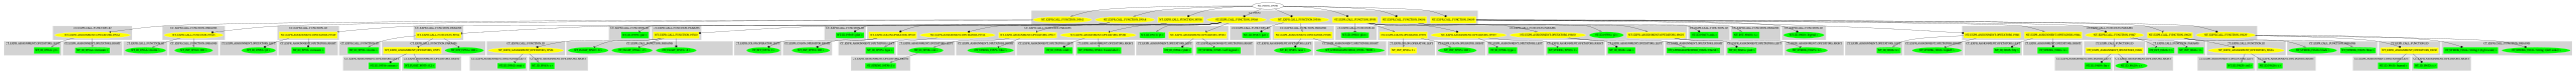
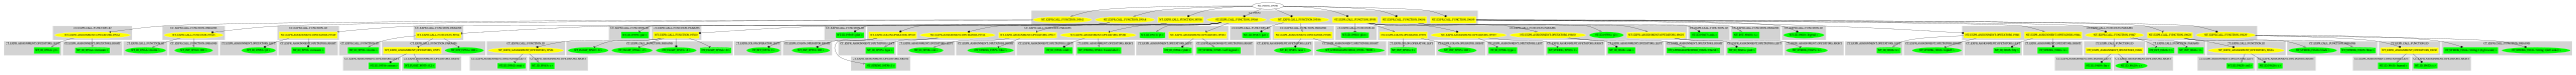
  digraph {
    fontname=Merriweather
    node [color=white fillcolor=green fontname=Merriweather shape=ellipse style=filled]
    edge [arrowhead=box fontname=Merriweather]
    NT_EXPR_CALL_FUNCTION_19541 [fillcolor=yellow]
    NT_EXPR_CALL_FUNCTION_19548 [fillcolor=yellow]
    NT_EXPR_CALL_FUNCTION_19558 [fillcolor=yellow shape=cylinder]
    NT_EXPR_CALL_FUNCTION_19568 [fillcolor=yellow]
    NT_EXPR_CALL_FUNCTION_19586 [fillcolor=yellow]
    NT_EXPR_CALL_FUNCTION_19591 [fillcolor=yellow shape=cylinder]
    NT_EXPR_CALL_FUNCTION_19606 [fillcolor=yellow shape=box]
    NT_EXPR_CALL_FUNCTION_19609 [fillcolor=yellow shape=box]
    NT_EXPR_ASSIGNMENT_OPETATORS_19542 [fillcolor=yellow]
    NT_EXPR_CALL_FUNCTION_19545 [fillcolor=yellow]
    "NT_ID_19543< y1 >" [shape=box]
    "NT_ID_19544< cumsum >" [shape=cylinder]
    "NT_ID_19546< rnorm >"
    "NT_INT_19547< 100 >"
    NT_EXPR_ASSIGNMENT_OPETATORS_19561 [fillcolor=yellow]
    NT_EXPR_ASSIGNMENT_OPETATORS_19549 [fillcolor=yellow shape=box]
    NT_EXPR_CALL_FUNCTION_19552 [fillcolor=yellow shape=cylinder]
    "NT_ID_19550< y2 >"
    "NT_ID_19551< cumsum >" [shape=box]
    "NT_ID_19553< rnorm >" [shape=box]
    "NT_INT_19554< 100 >"
    NT_EXPR_ASSIGNMENT_OPETATORS_19555 [fillcolor=yellow shape=box]
    "NT_ID_19556< mean >" [shape=box]
    "NT_FLOAT_19557< 0.2 >" [shape=cylinder]
    "NT_ID_19559< par >" [shape=box]
    "NT_STRING_19576< l >" [shape=cylinder]
    NT_EXPR_CALL_FUNCTION_19560 [fillcolor=yellow shape=box]
+   "NT_FLOAT_19564< .8 >" [shape=cylinder]
    "NT_FLOAT_19565< .8 >"
    "NT_FLOAT_19566< .2 >"
    "NT_FLOAT_19567< .8 >"
    "NT_ID_19562< mai >" [shape=cylinder]
    "NT_ID_19563< c >" [shape=box]
    "NT_ID_19569< plot >" [shape=cylinder]
    NT_EXPR_COLON_OPERATOR_19570 [fillcolor=yellow shape=box]
    "NT_ID_19573< y1 >" [shape=cylinder]
    NT_EXPR_ASSIGNMENT_OPETATORS_19574 [fillcolor=yellow]
    NT_EXPR_ASSIGNMENT_OPETATORS_19577 [fillcolor=yellow shape=cylinder]
    NT_EXPR_ASSIGNMENT_OPETATORS_19580 [fillcolor=yellow]
    NT_EXPR_ASSIGNMENT_OPETATORS_19583 [fillcolor=yellow shape=box]
    "NT_INT_19571< 1 >"
    "NT_INT_19572< 100 >"
    "NT_ID_19575< type >" [shape=box]
    "NT_ID_19578< col >"
    "NT_STRING_19579< blue >"
    "NT_ID_19581< xlab >" [shape=box]
    "NT_STRING_19582< X axis label >" [shape=box]
    "NT_ID_19584< ylab >" [shape=cylinder]
    "NT_STRING_19585< Left legend >" [shape=box]
    "NT_ID_19587< par >" [shape=cylinder]
    NT_EXPR_ASSIGNMENT_OPETATORS_19588 [fillcolor=yellow shape=box]
    "NT_ID_19589< new >"
    "NT_LITERALSPECIFIER_19590< TRUE >"
    "NT_ID_19592< plot >" [shape=cylinder]
    NT_EXPR_COLON_OPERATOR_19593 [fillcolor=yellow shape=box]
    "NT_ID_19596< y2 >"
    NT_EXPR_ASSIGNMENT_OPETATORS_19597 [fillcolor=yellow]
    NT_EXPR_ASSIGNMENT_OPETATORS_19600 [fillcolor=yellow]
    NT_EXPR_ASSIGNMENT_OPETATORS_19603 [fillcolor=yellow shape=cylinder]
-   "NT_INT_19594< 1 >" [fillcolor=yellow shape=cylinder]
+   "NT_INT_19594< 1 >" [shape=cylinder]
    "NT_INT_19595< 100 >"
    "NT_ID_19598< type >" [shape=box]
    "NT_ID_19601< ann >" [shape=box]
    "NT_STRING_19599< l >" [shape=box]
    "NT_ID_19615< bty >" [shape=cylinder]
    "NT_LITERALSPECIFIER_19602< FALSE >" [shape=cylinder]
    "NT_ID_19604< yaxt >" [shape=cylinder]
    "NT_STRING_19605< n >"
    "NT_ID_19607< axis >" [shape=box]
    "NT_INT_19608< 4 >" [shape=box]
    "NT_ID_19610< legend >"
    NT_EXPR_ASSIGNMENT_OPETATORS_19611 [fillcolor=yellow shape=cylinder]
    NT_EXPR_ASSIGNMENT_OPETATORS_19614 [fillcolor=yellow shape=box]
    NT_EXPR_CALL_FUNCTION_19617 [fillcolor=yellow]
    NT_EXPR_CALL_FUNCTION_19623 [fillcolor=yellow shape=cylinder]
    NT_EXPR_CALL_FUNCTION_19629 [fillcolor=yellow]
    "NT_ID_19612< x >" [shape=cylinder]
    "NT_STRING_19613< topleft >"
    "NT_STRING_19616< n >" [shape=box]
    NT_EXPR_ASSIGNMENT_OPETATORS_19618 [fillcolor=yellow shape=cylinder]
    "NT_INT_19621< 1 >" [shape=box]
    "NT_INT_19622< 1 >" [shape=cylinder]
    "NT_ID_19619< lty >" [shape=box]
    "NT_ID_19620< c >"
    NT_EXPR_ASSIGNMENT_OPETATORS_19624 [fillcolor=yellow]
    "NT_STRING_19627< blue >" [shape=cylinder]
    "NT_STRING_19628< black >"
    "NT_ID_19625< col >" [shape=cylinder]
    "NT_ID_19626< c >" [shape=cylinder]
    NT_EXPR_ASSIGNMENT_OPETATORS_19630 [fillcolor=yellow shape=cylinder]
    "NT_STRING_19633< String 1 (left scale) >"
    "NT_STRING_19634< String 2 (right scale) >" [shape=box]
    "NT_ID_19631< legend >" [shape=box]
    "NT_ID_19632< c >" [shape=cylinder]
    NT_PROG_19540 [color="" fillcolor="" style=""]
    subgraph cluster_1 {
      color=lightgrey
      label=CT_PROG
      style=filled
      NT_EXPR_CALL_FUNCTION_19541
      NT_EXPR_CALL_FUNCTION_19548
      NT_EXPR_CALL_FUNCTION_19558
      NT_EXPR_CALL_FUNCTION_19568
      NT_EXPR_CALL_FUNCTION_19586
      NT_EXPR_CALL_FUNCTION_19591
      NT_EXPR_CALL_FUNCTION_19606
      NT_EXPR_CALL_FUNCTION_19609
    }
    subgraph cluster_2 {
      color=lightgrey
      label=CT_EXPR_CALL_FUNCTION_ID
      style=filled
      NT_EXPR_ASSIGNMENT_OPETATORS_19542
    }
    subgraph cluster_3 {
      color=lightgrey
      label=CT_EXPR_CALL_FUNCTION_PARAMS
      style=filled
      NT_EXPR_CALL_FUNCTION_19545
    }
    subgraph cluster_4 {
      color=lightgrey
      label=CT_EXPR_ASSIGNMENT_OPETATORS_LEFT
      style=filled
      "NT_ID_19543< y1 >"
    }
    subgraph cluster_5 {
      color=lightgrey
      label=CT_EXPR_ASSIGNMENT_OPETATORS_RIGHT
      style=filled
      "NT_ID_19544< cumsum >"
    }
    subgraph cluster_6 {
      color=lightgrey
      label=CT_EXPR_CALL_FUNCTION_ID
      style=filled
      "NT_ID_19546< rnorm >"
    }
    subgraph cluster_7 {
      color=lightgrey
      label=CT_EXPR_CALL_FUNCTION_PARAMS
      style=filled
      "NT_INT_19547< 100 >"
    }
    subgraph cluster_8 {
      color=lightgrey
      label=CT_EXPR_CALL_FUNCTION_ID
      style=filled
      NT_EXPR_ASSIGNMENT_OPETATORS_19561
    }
    subgraph cluster_9 {
      color=lightgrey
      label=CT_EXPR_CALL_FUNCTION_ID
      style=filled
      NT_EXPR_ASSIGNMENT_OPETATORS_19549
    }
    subgraph cluster_10 {
      color=lightgrey
      label=CT_EXPR_CALL_FUNCTION_PARAMS
      style=filled
      NT_EXPR_CALL_FUNCTION_19552
    }
    subgraph cluster_11 {
      color=lightgrey
      label=CT_EXPR_ASSIGNMENT_OPETATORS_LEFT
      style=filled
      "NT_ID_19550< y2 >"
    }
    subgraph cluster_12 {
      color=lightgrey
      label=CT_EXPR_ASSIGNMENT_OPETATORS_RIGHT
      style=filled
      "NT_ID_19551< cumsum >"
    }
    subgraph cluster_13 {
      color=lightgrey
      label=CT_EXPR_CALL_FUNCTION_ID
      style=filled
      "NT_ID_19553< rnorm >"
    }
    subgraph cluster_14 {
      color=lightgrey
      label=CT_EXPR_CALL_FUNCTION_PARAMS
      style=filled
      "NT_INT_19554< 100 >"
      NT_EXPR_ASSIGNMENT_OPETATORS_19555
    }
    subgraph cluster_15 {
      color=lightgrey
      label=CT_EXPR_ASSIGNMENT_OPETATORS_LEFT
      style=filled
      "NT_ID_19556< mean >"
    }
    subgraph cluster_16 {
      color=lightgrey
      label=CT_EXPR_ASSIGNMENT_OPETATORS_RIGHT
      style=filled
      "NT_FLOAT_19557< 0.2 >"
    }
    subgraph cluster_17 {
      color=lightgrey
      label=CT_EXPR_CALL_FUNCTION_ID
      style=filled
      "NT_ID_19559< par >"
    }
    subgraph cluster_18 {
      color=lightgrey
      label=CT_EXPR_ASSIGNMENT_OPETATORS_RIGHT
      style=filled
      "NT_STRING_19576< l >"
    }
    subgraph cluster_19 {
      color=lightgrey
      label=CT_EXPR_CALL_FUNCTION_PARAMS
      style=filled
      NT_EXPR_CALL_FUNCTION_19560
    }
    subgraph cluster_20 {
      color=lightgrey
      label=CT_EXPR_CALL_FUNCTION_PARAMS
      style=filled
+     "NT_FLOAT_19564< .8 >"
      "NT_FLOAT_19565< .8 >"
      "NT_FLOAT_19566< .2 >"
      "NT_FLOAT_19567< .8 >"
    }
    subgraph cluster_21 {
      color=lightgrey
      label=CT_EXPR_ASSIGNMENT_OPETATORS_LEFT
      style=filled
      "NT_ID_19562< mai >"
    }
    subgraph cluster_22 {
      color=lightgrey
      label=CT_EXPR_ASSIGNMENT_OPETATORS_RIGHT
      style=filled
      "NT_ID_19563< c >"
    }
    subgraph cluster_23 {
      color=lightgrey
      label=CT_EXPR_CALL_FUNCTION_ID
      style=filled
      "NT_ID_19569< plot >"
    }
    subgraph cluster_24 {
      color=lightgrey
      label=CT_EXPR_CALL_FUNCTION_PARAMS
      style=filled
      NT_EXPR_COLON_OPERATOR_19570
      "NT_ID_19573< y1 >"
      NT_EXPR_ASSIGNMENT_OPETATORS_19574
      NT_EXPR_ASSIGNMENT_OPETATORS_19577
      NT_EXPR_ASSIGNMENT_OPETATORS_19580
      NT_EXPR_ASSIGNMENT_OPETATORS_19583
    }
    subgraph cluster_25 {
      color=lightgrey
      label=CT_EXPR_COLON_OPERATOR_LEFT
      style=filled
      "NT_INT_19571< 1 >"
    }
    subgraph cluster_26 {
      color=lightgrey
      label=CT_EXPR_COLON_OPERATOR_RIGHT
      style=filled
      "NT_INT_19572< 100 >"
    }
    subgraph cluster_27 {
      color=lightgrey
      label=CT_EXPR_ASSIGNMENT_OPETATORS_LEFT
      style=filled
      "NT_ID_19575< type >"
    }
    subgraph cluster_28 {
      color=lightgrey
      label=CT_EXPR_ASSIGNMENT_OPETATORS_LEFT
      style=filled
      "NT_ID_19578< col >"
    }
    subgraph cluster_29 {
      color=lightgrey
      label=CT_EXPR_ASSIGNMENT_OPETATORS_RIGHT
      style=filled
      "NT_STRING_19579< blue >"
    }
    subgraph cluster_30 {
      color=lightgrey
      label=CT_EXPR_ASSIGNMENT_OPETATORS_LEFT
      style=filled
      "NT_ID_19581< xlab >"
    }
    subgraph cluster_31 {
      color=lightgrey
      label=CT_EXPR_ASSIGNMENT_OPETATORS_RIGHT
      style=filled
      "NT_STRING_19582< X axis label >"
    }
    subgraph cluster_32 {
      color=lightgrey
      label=CT_EXPR_ASSIGNMENT_OPETATORS_LEFT
      style=filled
      "NT_ID_19584< ylab >"
    }
    subgraph cluster_33 {
      color=lightgrey
      label=CT_EXPR_ASSIGNMENT_OPETATORS_RIGHT
      style=filled
      "NT_STRING_19585< Left legend >"
    }
    subgraph cluster_34 {
      color=lightgrey
      label=CT_EXPR_CALL_FUNCTION_ID
      style=filled
      "NT_ID_19587< par >"
    }
    subgraph cluster_35 {
      color=lightgrey
      label=CT_EXPR_CALL_FUNCTION_PARAMS
      style=filled
      NT_EXPR_ASSIGNMENT_OPETATORS_19588
    }
    subgraph cluster_36 {
      color=lightgrey
      label=CT_EXPR_ASSIGNMENT_OPETATORS_LEFT
      style=filled
      "NT_ID_19589< new >"
    }
    subgraph cluster_37 {
      color=lightgrey
      label=CT_EXPR_ASSIGNMENT_OPETATORS_RIGHT
      style=filled
      "NT_LITERALSPECIFIER_19590< TRUE >"
    }
    subgraph cluster_38 {
      color=lightgrey
      label=CT_EXPR_CALL_FUNCTION_ID
      style=filled
      "NT_ID_19592< plot >"
    }
    subgraph cluster_39 {
      color=lightgrey
      label=CT_EXPR_CALL_FUNCTION_PARAMS
      style=filled
      NT_EXPR_COLON_OPERATOR_19593
      "NT_ID_19596< y2 >"
      NT_EXPR_ASSIGNMENT_OPETATORS_19597
      NT_EXPR_ASSIGNMENT_OPETATORS_19600
      NT_EXPR_ASSIGNMENT_OPETATORS_19603
    }
    subgraph cluster_40 {
      color=lightgrey
      label=CT_EXPR_COLON_OPERATOR_LEFT
      style=filled
      "NT_INT_19594< 1 >"
    }
    subgraph cluster_41 {
      color=lightgrey
      label=CT_EXPR_COLON_OPERATOR_RIGHT
      style=filled
      "NT_INT_19595< 100 >"
    }
    subgraph cluster_42 {
      color=lightgrey
      label=CT_EXPR_ASSIGNMENT_OPETATORS_LEFT
      style=filled
      "NT_ID_19598< type >"
    }
    subgraph cluster_43 {
      color=lightgrey
      label=CT_EXPR_ASSIGNMENT_OPETATORS_LEFT
      style=filled
      "NT_ID_19601< ann >"
    }
    subgraph cluster_44 {
      color=lightgrey
      label=CT_EXPR_ASSIGNMENT_OPETATORS_RIGHT
      style=filled
      "NT_STRING_19599< l >"
    }
    subgraph cluster_45 {
      color=lightgrey
      label=CT_EXPR_ASSIGNMENT_OPETATORS_LEFT
      style=filled
      "NT_ID_19615< bty >"
    }
    subgraph cluster_46 {
      color=lightgrey
      label=CT_EXPR_ASSIGNMENT_OPETATORS_RIGHT
      style=filled
      "NT_LITERALSPECIFIER_19602< FALSE >"
    }
    subgraph cluster_47 {
      color=lightgrey
      label=CT_EXPR_ASSIGNMENT_OPETATORS_LEFT
      style=filled
      "NT_ID_19604< yaxt >"
    }
    subgraph cluster_48 {
      color=lightgrey
      label=CT_EXPR_ASSIGNMENT_OPETATORS_RIGHT
      style=filled
      "NT_STRING_19605< n >"
    }
    subgraph cluster_49 {
      color=lightgrey
      label=CT_EXPR_CALL_FUNCTION_ID
      style=filled
      "NT_ID_19607< axis >"
    }
    subgraph cluster_50 {
      color=lightgrey
      label=CT_EXPR_CALL_FUNCTION_PARAMS
      style=filled
      "NT_INT_19608< 4 >"
    }
    subgraph cluster_51 {
      color=lightgrey
      label=CT_EXPR_CALL_FUNCTION_ID
      style=filled
      "NT_ID_19610< legend >"
    }
    subgraph cluster_52 {
      color=lightgrey
      label=CT_EXPR_CALL_FUNCTION_PARAMS
      style=filled
      NT_EXPR_ASSIGNMENT_OPETATORS_19611
      NT_EXPR_ASSIGNMENT_OPETATORS_19614
      NT_EXPR_CALL_FUNCTION_19617
      NT_EXPR_CALL_FUNCTION_19623
      NT_EXPR_CALL_FUNCTION_19629
    }
    subgraph cluster_53 {
      color=lightgrey
      label=CT_EXPR_ASSIGNMENT_OPETATORS_LEFT
      style=filled
      "NT_ID_19612< x >"
    }
    subgraph cluster_54 {
      color=lightgrey
      label=CT_EXPR_ASSIGNMENT_OPETATORS_RIGHT
      style=filled
      "NT_STRING_19613< topleft >"
    }
    subgraph cluster_55 {
      color=lightgrey
      label=CT_EXPR_ASSIGNMENT_OPETATORS_RIGHT
      style=filled
      "NT_STRING_19616< n >"
    }
    subgraph cluster_56 {
      color=lightgrey
      label=CT_EXPR_CALL_FUNCTION_ID
      style=filled
      NT_EXPR_ASSIGNMENT_OPETATORS_19618
    }
    subgraph cluster_57 {
      color=lightgrey
      label=CT_EXPR_CALL_FUNCTION_PARAMS
      style=filled
      "NT_INT_19621< 1 >"
      "NT_INT_19622< 1 >"
    }
    subgraph cluster_58 {
      color=lightgrey
      label=CT_EXPR_ASSIGNMENT_OPETATORS_LEFT
      style=filled
      "NT_ID_19619< lty >"
    }
    subgraph cluster_59 {
      color=lightgrey
      label=CT_EXPR_ASSIGNMENT_OPETATORS_RIGHT
      style=filled
      "NT_ID_19620< c >"
    }
    subgraph cluster_60 {
      color=lightgrey
      label=CT_EXPR_CALL_FUNCTION_ID
      style=filled
      NT_EXPR_ASSIGNMENT_OPETATORS_19624
    }
    subgraph cluster_61 {
      color=lightgrey
      label=CT_EXPR_CALL_FUNCTION_PARAMS
      style=filled
      "NT_STRING_19627< blue >"
      "NT_STRING_19628< black >"
    }
    subgraph cluster_62 {
      color=lightgrey
      label=CT_EXPR_ASSIGNMENT_OPETATORS_LEFT
      style=filled
      "NT_ID_19625< col >"
    }
    subgraph cluster_63 {
      color=lightgrey
      label=CT_EXPR_ASSIGNMENT_OPETATORS_RIGHT
      style=filled
      "NT_ID_19626< c >"
    }
    subgraph cluster_64 {
      color=lightgrey
      label=CT_EXPR_CALL_FUNCTION_ID
      style=filled
      NT_EXPR_ASSIGNMENT_OPETATORS_19630
    }
    subgraph cluster_65 {
      color=lightgrey
      label=CT_EXPR_CALL_FUNCTION_PARAMS
      style=filled
      "NT_STRING_19633< String 1 (left scale) >"
      "NT_STRING_19634< String 2 (right scale) >"
    }
    subgraph cluster_66 {
      color=lightgrey
      label=CT_EXPR_ASSIGNMENT_OPETATORS_LEFT
      style=filled
      "NT_ID_19631< legend >"
    }
    subgraph cluster_67 {
      color=lightgrey
      label=CT_EXPR_ASSIGNMENT_OPETATORS_RIGHT
      style=filled
      "NT_ID_19632< c >"
    }
    NT_EXPR_CALL_FUNCTION_19541 -> NT_EXPR_ASSIGNMENT_OPETATORS_19542 [arrowhead=tee]
    NT_EXPR_CALL_FUNCTION_19541 -> NT_EXPR_CALL_FUNCTION_19545
    NT_EXPR_CALL_FUNCTION_19548 -> NT_EXPR_ASSIGNMENT_OPETATORS_19549 [arrowhead=onormal]
    NT_EXPR_CALL_FUNCTION_19548 -> NT_EXPR_CALL_FUNCTION_19552 [arrowhead=tee]
    NT_EXPR_CALL_FUNCTION_19558 -> "NT_ID_19559< par >" [arrowhead=tee]
    NT_EXPR_CALL_FUNCTION_19558 -> NT_EXPR_CALL_FUNCTION_19560
    NT_EXPR_CALL_FUNCTION_19568 -> "NT_ID_19569< plot >"
    NT_EXPR_CALL_FUNCTION_19568 -> NT_EXPR_COLON_OPERATOR_19570
    NT_EXPR_CALL_FUNCTION_19568 -> "NT_ID_19573< y1 >" [arrowhead=onormal]
    NT_EXPR_CALL_FUNCTION_19568 -> NT_EXPR_ASSIGNMENT_OPETATORS_19574
    NT_EXPR_CALL_FUNCTION_19568 -> NT_EXPR_ASSIGNMENT_OPETATORS_19577 [arrowhead=tee]
    NT_EXPR_CALL_FUNCTION_19568 -> NT_EXPR_ASSIGNMENT_OPETATORS_19580 [arrowhead=tee]
    NT_EXPR_CALL_FUNCTION_19568 -> NT_EXPR_ASSIGNMENT_OPETATORS_19583 [arrowhead=tee]
    NT_EXPR_CALL_FUNCTION_19586 -> "NT_ID_19587< par >"
    NT_EXPR_CALL_FUNCTION_19586 -> NT_EXPR_ASSIGNMENT_OPETATORS_19588 [arrowhead=onormal]
    NT_EXPR_CALL_FUNCTION_19591 -> "NT_ID_19592< plot >" [arrowhead=tee]
    NT_EXPR_CALL_FUNCTION_19591 -> NT_EXPR_COLON_OPERATOR_19593 [arrowhead=onormal]
    NT_EXPR_CALL_FUNCTION_19591 -> "NT_ID_19596< y2 >" [arrowhead=onormal]
    NT_EXPR_CALL_FUNCTION_19591 -> NT_EXPR_ASSIGNMENT_OPETATORS_19597
    NT_EXPR_CALL_FUNCTION_19591 -> NT_EXPR_ASSIGNMENT_OPETATORS_19600 [arrowhead=onormal]
    NT_EXPR_CALL_FUNCTION_19591 -> NT_EXPR_ASSIGNMENT_OPETATORS_19603 [arrowhead=onormal]
    NT_EXPR_CALL_FUNCTION_19606 -> "NT_ID_19607< axis >"
    NT_EXPR_CALL_FUNCTION_19606 -> "NT_INT_19608< 4 >" [arrowhead=onormal]
    NT_EXPR_CALL_FUNCTION_19609 -> "NT_ID_19610< legend >"
    NT_EXPR_CALL_FUNCTION_19609 -> NT_EXPR_ASSIGNMENT_OPETATORS_19611
    NT_EXPR_CALL_FUNCTION_19609 -> NT_EXPR_ASSIGNMENT_OPETATORS_19614 [arrowhead=onormal]
    NT_EXPR_CALL_FUNCTION_19609 -> NT_EXPR_CALL_FUNCTION_19617
    NT_EXPR_CALL_FUNCTION_19609 -> NT_EXPR_CALL_FUNCTION_19623 [arrowhead=tee]
    NT_EXPR_CALL_FUNCTION_19609 -> NT_EXPR_CALL_FUNCTION_19629
    NT_EXPR_ASSIGNMENT_OPETATORS_19542 -> "NT_ID_19543< y1 >" [arrowhead=onormal]
    NT_EXPR_ASSIGNMENT_OPETATORS_19542 -> "NT_ID_19544< cumsum >" [arrowhead=onormal]
    NT_EXPR_CALL_FUNCTION_19545 -> "NT_ID_19546< rnorm >" [arrowhead=onormal]
    NT_EXPR_CALL_FUNCTION_19545 -> "NT_INT_19547< 100 >" [arrowhead=onormal]
    NT_EXPR_ASSIGNMENT_OPETATORS_19561 -> "NT_ID_19562< mai >" [arrowhead=tee]
    NT_EXPR_ASSIGNMENT_OPETATORS_19561 -> "NT_ID_19563< c >" [arrowhead=onormal]
    NT_EXPR_ASSIGNMENT_OPETATORS_19549 -> "NT_ID_19550< y2 >"
    NT_EXPR_ASSIGNMENT_OPETATORS_19549 -> "NT_ID_19551< cumsum >"
    NT_EXPR_CALL_FUNCTION_19552 -> "NT_ID_19553< rnorm >" [arrowhead=onormal]
    NT_EXPR_CALL_FUNCTION_19552 -> "NT_INT_19554< 100 >" [arrowhead=tee]
    NT_EXPR_CALL_FUNCTION_19552 -> NT_EXPR_ASSIGNMENT_OPETATORS_19555 [arrowhead=tee]
    NT_EXPR_ASSIGNMENT_OPETATORS_19555 -> "NT_ID_19556< mean >"
    NT_EXPR_ASSIGNMENT_OPETATORS_19555 -> "NT_FLOAT_19557< 0.2 >" [arrowhead=onormal]
    NT_EXPR_CALL_FUNCTION_19560 -> NT_EXPR_ASSIGNMENT_OPETATORS_19561
+   NT_EXPR_CALL_FUNCTION_19560 -> "NT_FLOAT_19564< .8 >" [arrowhead=tee]
    NT_EXPR_CALL_FUNCTION_19560 -> "NT_FLOAT_19565< .8 >"
    NT_EXPR_CALL_FUNCTION_19560 -> "NT_FLOAT_19566< .2 >" [arrowhead=tee]
    NT_EXPR_CALL_FUNCTION_19560 -> "NT_FLOAT_19567< .8 >" [arrowhead=tee]
    NT_EXPR_COLON_OPERATOR_19570 -> "NT_INT_19571< 1 >"
    NT_EXPR_COLON_OPERATOR_19570 -> "NT_INT_19572< 100 >"
-   "NT_ID_19578< col >" -> "NT_STRING_19576< l >" [arrowhead=onormal]
+   NT_EXPR_ASSIGNMENT_OPETATORS_19574 -> "NT_STRING_19576< l >" [arrowhead=onormal]
    NT_EXPR_ASSIGNMENT_OPETATORS_19574 -> "NT_ID_19575< type >" [arrowhead=onormal]
    NT_EXPR_ASSIGNMENT_OPETATORS_19577 -> "NT_ID_19578< col >" [arrowhead=onormal]
    NT_EXPR_ASSIGNMENT_OPETATORS_19577 -> "NT_STRING_19579< blue >" [arrowhead=tee]
    NT_EXPR_ASSIGNMENT_OPETATORS_19580 -> "NT_ID_19581< xlab >"
    NT_EXPR_ASSIGNMENT_OPETATORS_19580 -> "NT_STRING_19582< X axis label >" [arrowhead=onormal]
    NT_EXPR_ASSIGNMENT_OPETATORS_19583 -> "NT_ID_19584< ylab >"
-   NT_EXPR_ASSIGNMENT_OPETATORS_19583 -> "NT_STRING_19585< Left legend >" [arrowhead=tee]
+   NT_EXPR_ASSIGNMENT_OPETATORS_19583 -> "NT_STRING_19585< Left legend >" [arrowhead=onormal]
    NT_EXPR_ASSIGNMENT_OPETATORS_19588 -> "NT_ID_19589< new >"
    NT_EXPR_ASSIGNMENT_OPETATORS_19588 -> "NT_LITERALSPECIFIER_19590< TRUE >" [arrowhead=onormal]
    NT_EXPR_COLON_OPERATOR_19593 -> "NT_INT_19594< 1 >" [arrowhead=onormal]
    NT_EXPR_COLON_OPERATOR_19593 -> "NT_INT_19595< 100 >" [arrowhead=onormal]
    NT_EXPR_ASSIGNMENT_OPETATORS_19597 -> "NT_ID_19598< type >" [arrowhead=tee]
    NT_EXPR_ASSIGNMENT_OPETATORS_19597 -> "NT_STRING_19599< l >" [arrowhead=tee]
    NT_EXPR_ASSIGNMENT_OPETATORS_19600 -> "NT_ID_19601< ann >"
    NT_EXPR_ASSIGNMENT_OPETATORS_19600 -> "NT_LITERALSPECIFIER_19602< FALSE >" [arrowhead=onormal]
    NT_EXPR_ASSIGNMENT_OPETATORS_19603 -> "NT_ID_19604< yaxt >"
    NT_EXPR_ASSIGNMENT_OPETATORS_19603 -> "NT_STRING_19605< n >" [arrowhead=tee]
    NT_EXPR_ASSIGNMENT_OPETATORS_19611 -> "NT_ID_19612< x >" [arrowhead=onormal]
    NT_EXPR_ASSIGNMENT_OPETATORS_19611 -> "NT_STRING_19613< topleft >" [arrowhead=tee]
    NT_EXPR_ASSIGNMENT_OPETATORS_19614 -> "NT_ID_19615< bty >"
    NT_EXPR_ASSIGNMENT_OPETATORS_19614 -> "NT_STRING_19616< n >"
    NT_EXPR_CALL_FUNCTION_19617 -> NT_EXPR_ASSIGNMENT_OPETATORS_19618 [arrowhead=onormal]
    NT_EXPR_CALL_FUNCTION_19617 -> "NT_INT_19621< 1 >" [arrowhead=tee]
    NT_EXPR_CALL_FUNCTION_19617 -> "NT_INT_19622< 1 >" [arrowhead=tee]
    NT_EXPR_CALL_FUNCTION_19623 -> NT_EXPR_ASSIGNMENT_OPETATORS_19624
    NT_EXPR_CALL_FUNCTION_19623 -> "NT_STRING_19627< blue >" [arrowhead=onormal]
    NT_EXPR_CALL_FUNCTION_19623 -> "NT_STRING_19628< black >" [arrowhead=onormal]
    NT_EXPR_CALL_FUNCTION_19629 -> NT_EXPR_ASSIGNMENT_OPETATORS_19630
    NT_EXPR_CALL_FUNCTION_19629 -> "NT_STRING_19633< String 1 (left scale) >"
    NT_EXPR_CALL_FUNCTION_19629 -> "NT_STRING_19634< String 2 (right scale) >"
    NT_EXPR_ASSIGNMENT_OPETATORS_19618 -> "NT_ID_19619< lty >"
    NT_EXPR_ASSIGNMENT_OPETATORS_19618 -> "NT_ID_19620< c >"
    NT_EXPR_ASSIGNMENT_OPETATORS_19624 -> "NT_ID_19625< col >" [arrowhead=onormal]
    NT_EXPR_ASSIGNMENT_OPETATORS_19624 -> "NT_ID_19626< c >"
    NT_EXPR_ASSIGNMENT_OPETATORS_19630 -> "NT_ID_19631< legend >" [arrowhead=onormal]
    NT_EXPR_ASSIGNMENT_OPETATORS_19630 -> "NT_ID_19632< c >"
    NT_PROG_19540 -> NT_EXPR_CALL_FUNCTION_19541 [arrowhead=onormal]
    NT_PROG_19540 -> NT_EXPR_CALL_FUNCTION_19548 [arrowhead=onormal]
    NT_PROG_19540 -> NT_EXPR_CALL_FUNCTION_19558
    NT_PROG_19540 -> NT_EXPR_CALL_FUNCTION_19568
    NT_PROG_19540 -> NT_EXPR_CALL_FUNCTION_19586
    NT_PROG_19540 -> NT_EXPR_CALL_FUNCTION_19591
    NT_PROG_19540 -> NT_EXPR_CALL_FUNCTION_19606
    NT_PROG_19540 -> NT_EXPR_CALL_FUNCTION_19609
  }
